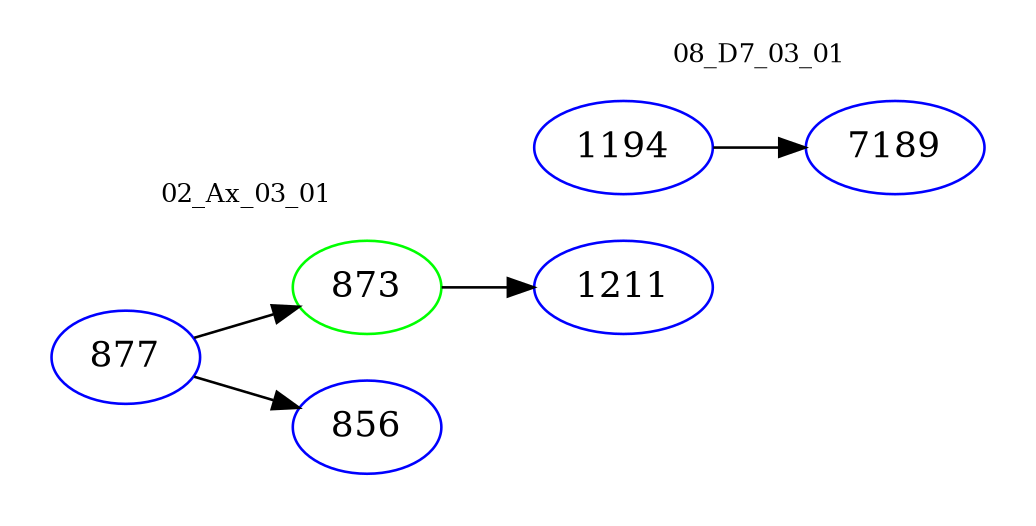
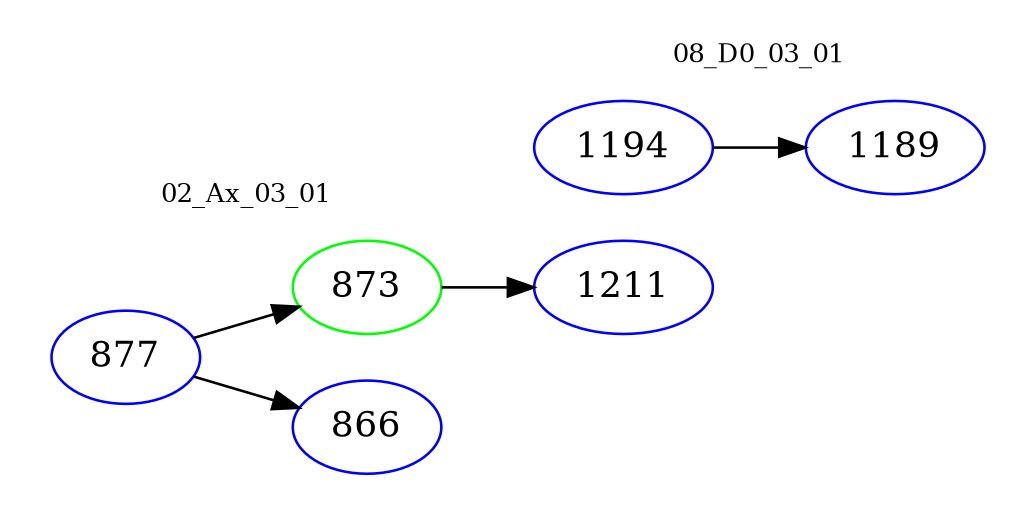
  digraph {
    rankdir=LR
    node [color=blue]
    edge [color=black]
    n1 [label=877]
-   n2 [label=856]
+   n2 [label=866]
    n3 [color=green label=873]
    n4 [label=1194]
-   n5 [label=7189]
+   n5 [label=1189]
    n6 [label=1211]
    subgraph cluster_1 {
      color=white
      fontsize=10
      label="02_Ax_03_01"
      n1
      n2
      n3
    }
    subgraph cluster_2 {
      color=white
      fontsize=10
-     label="08_D7_03_01"
+     label="08_D0_03_01"
      n4
      n5
      n6
    }
    n1 -> n2
    n1 -> n3
    n3 -> n6
    n4 -> n5
  }
